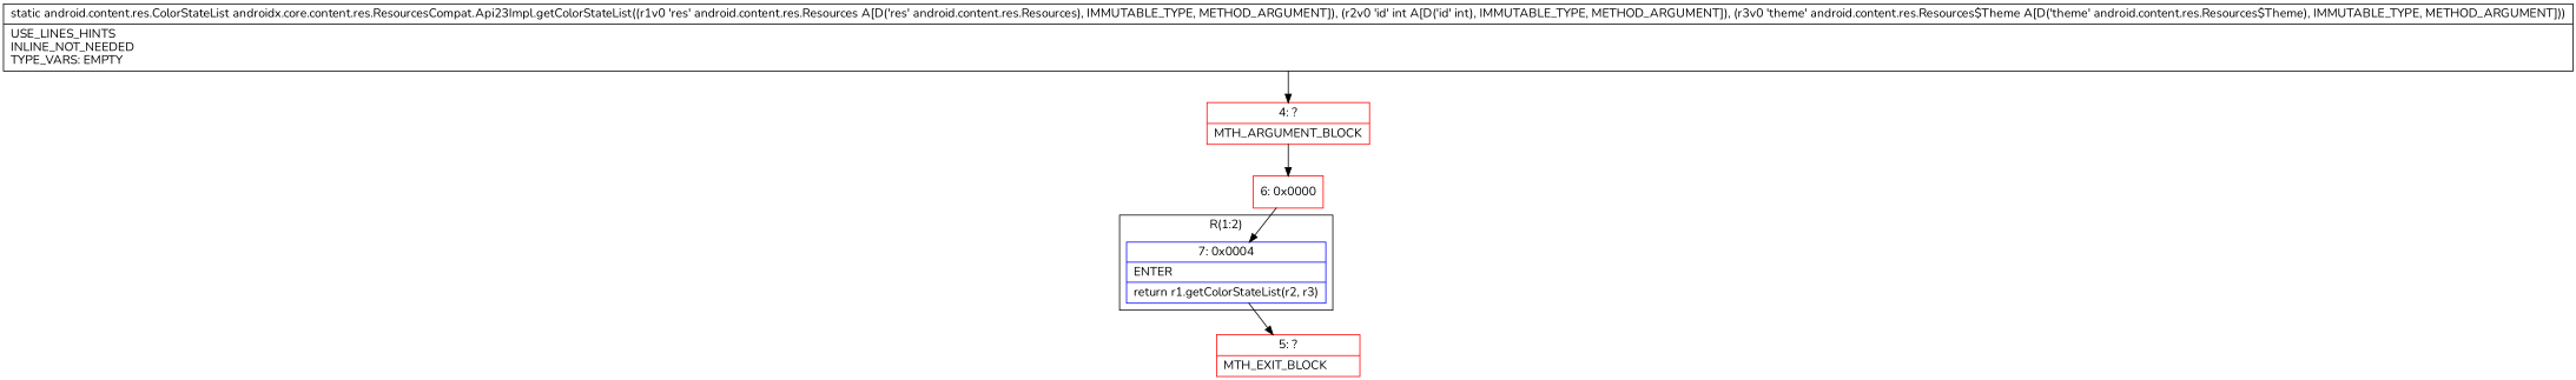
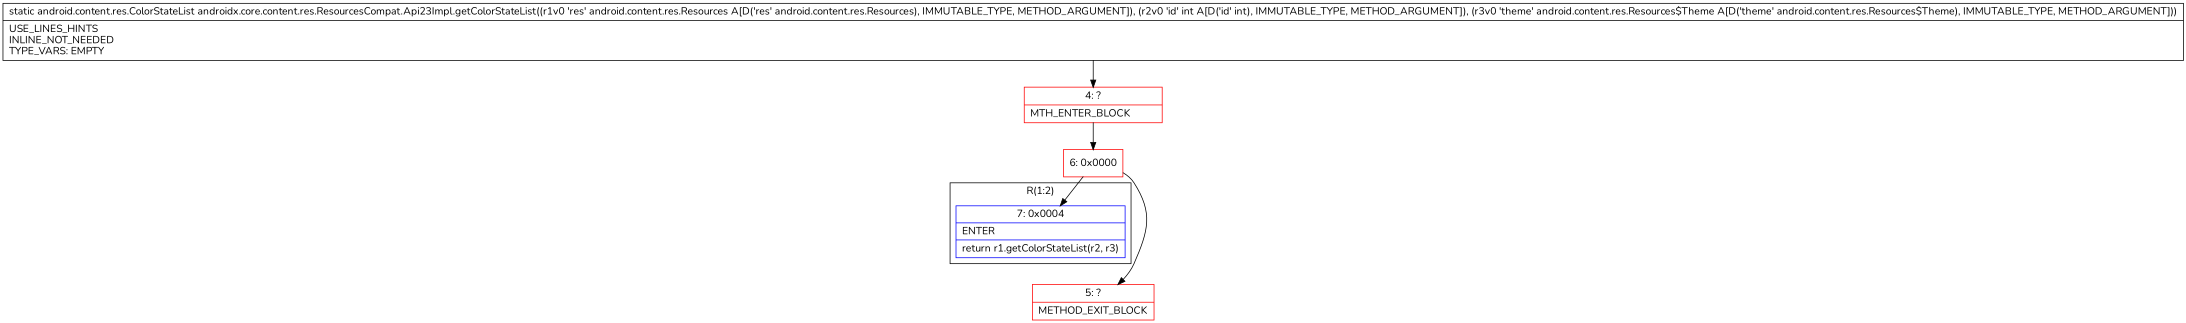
  digraph {
    fontname=Nunito
    node [color=red fontname=Nunito shape=record]
    edge [fontname=Nunito]
    n1 [color=blue label="{7\:\ 0x0004|ENTER\l|return r1.getColorStateList(r2, r3)\l}"]
-   n2 [label="{5\:\ ?|MTH_EXIT_BLOCK\l}"]
-   n3 [label="{4\:\ ?|MTH_ARGUMENT_BLOCK\l}"]
+   n2 [label="{5\:\ ?|METHOD_EXIT_BLOCK\l}"]
+   n3 [label="{4\:\ ?|MTH_ENTER_BLOCK\l}"]
    n4 [label="{6\:\ 0x0000}"]
    n5 [label="{static android.content.res.ColorStateList androidx.core.content.res.ResourcesCompat.Api23Impl.getColorStateList((r1v0 'res' android.content.res.Resources A[D('res' android.content.res.Resources), IMMUTABLE_TYPE, METHOD_ARGUMENT]), (r2v0 'id' int A[D('id' int), IMMUTABLE_TYPE, METHOD_ARGUMENT]), (r3v0 'theme' android.content.res.Resources$Theme A[D('theme' android.content.res.Resources$Theme), IMMUTABLE_TYPE, METHOD_ARGUMENT]))  | USE_LINES_HINTS\lINLINE_NOT_NEEDED\lTYPE_VARS: EMPTY\l}" color=""]
    subgraph cluster_1 {
      label="R(1:2)"
      n1
    }
-   n1 -> n2
+   n4 -> n2
    n3 -> n4
    n4 -> n1
    n5 -> n3
  }
